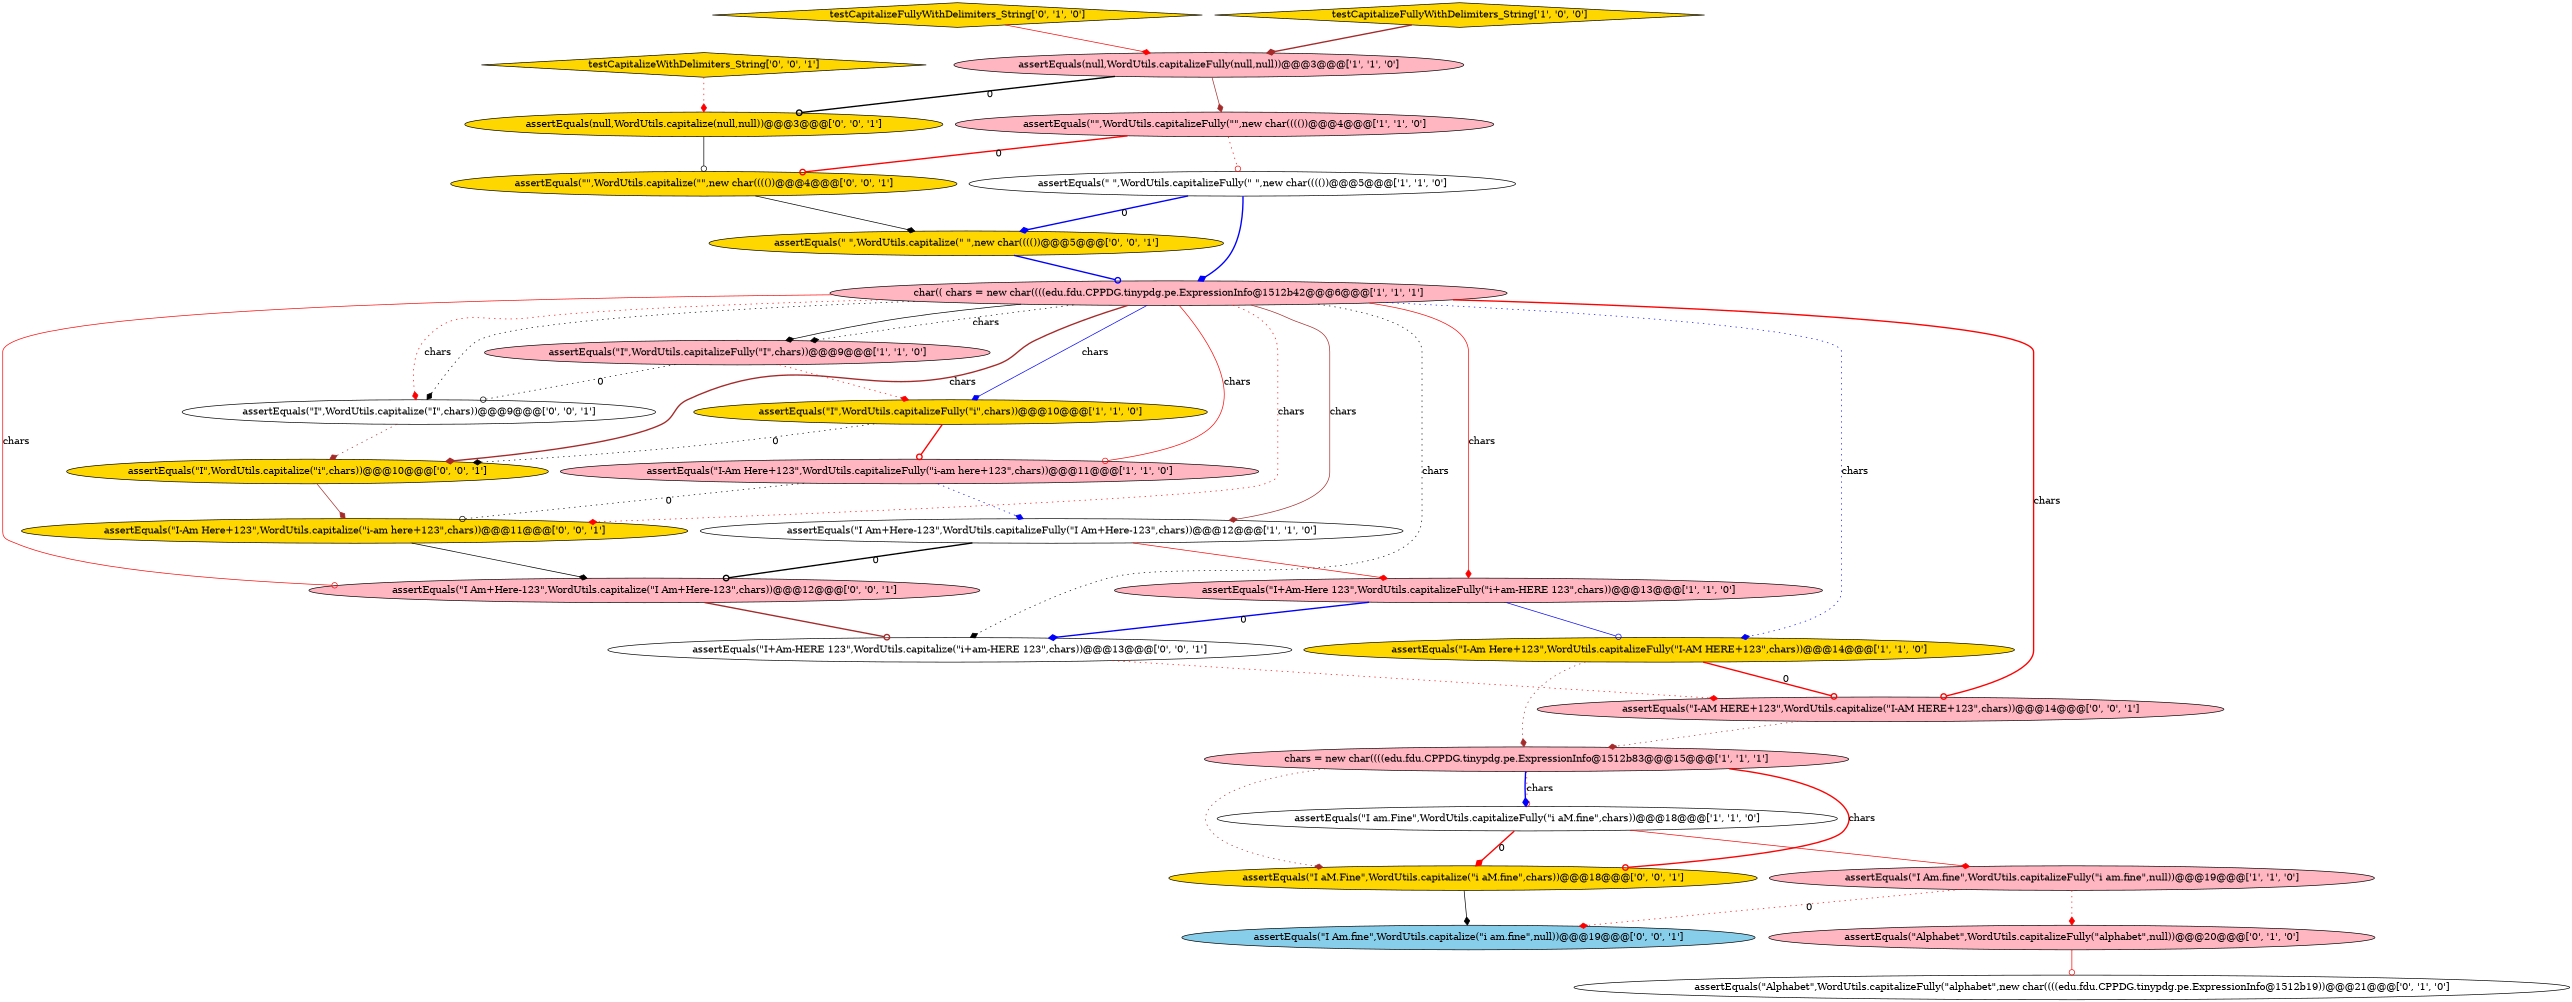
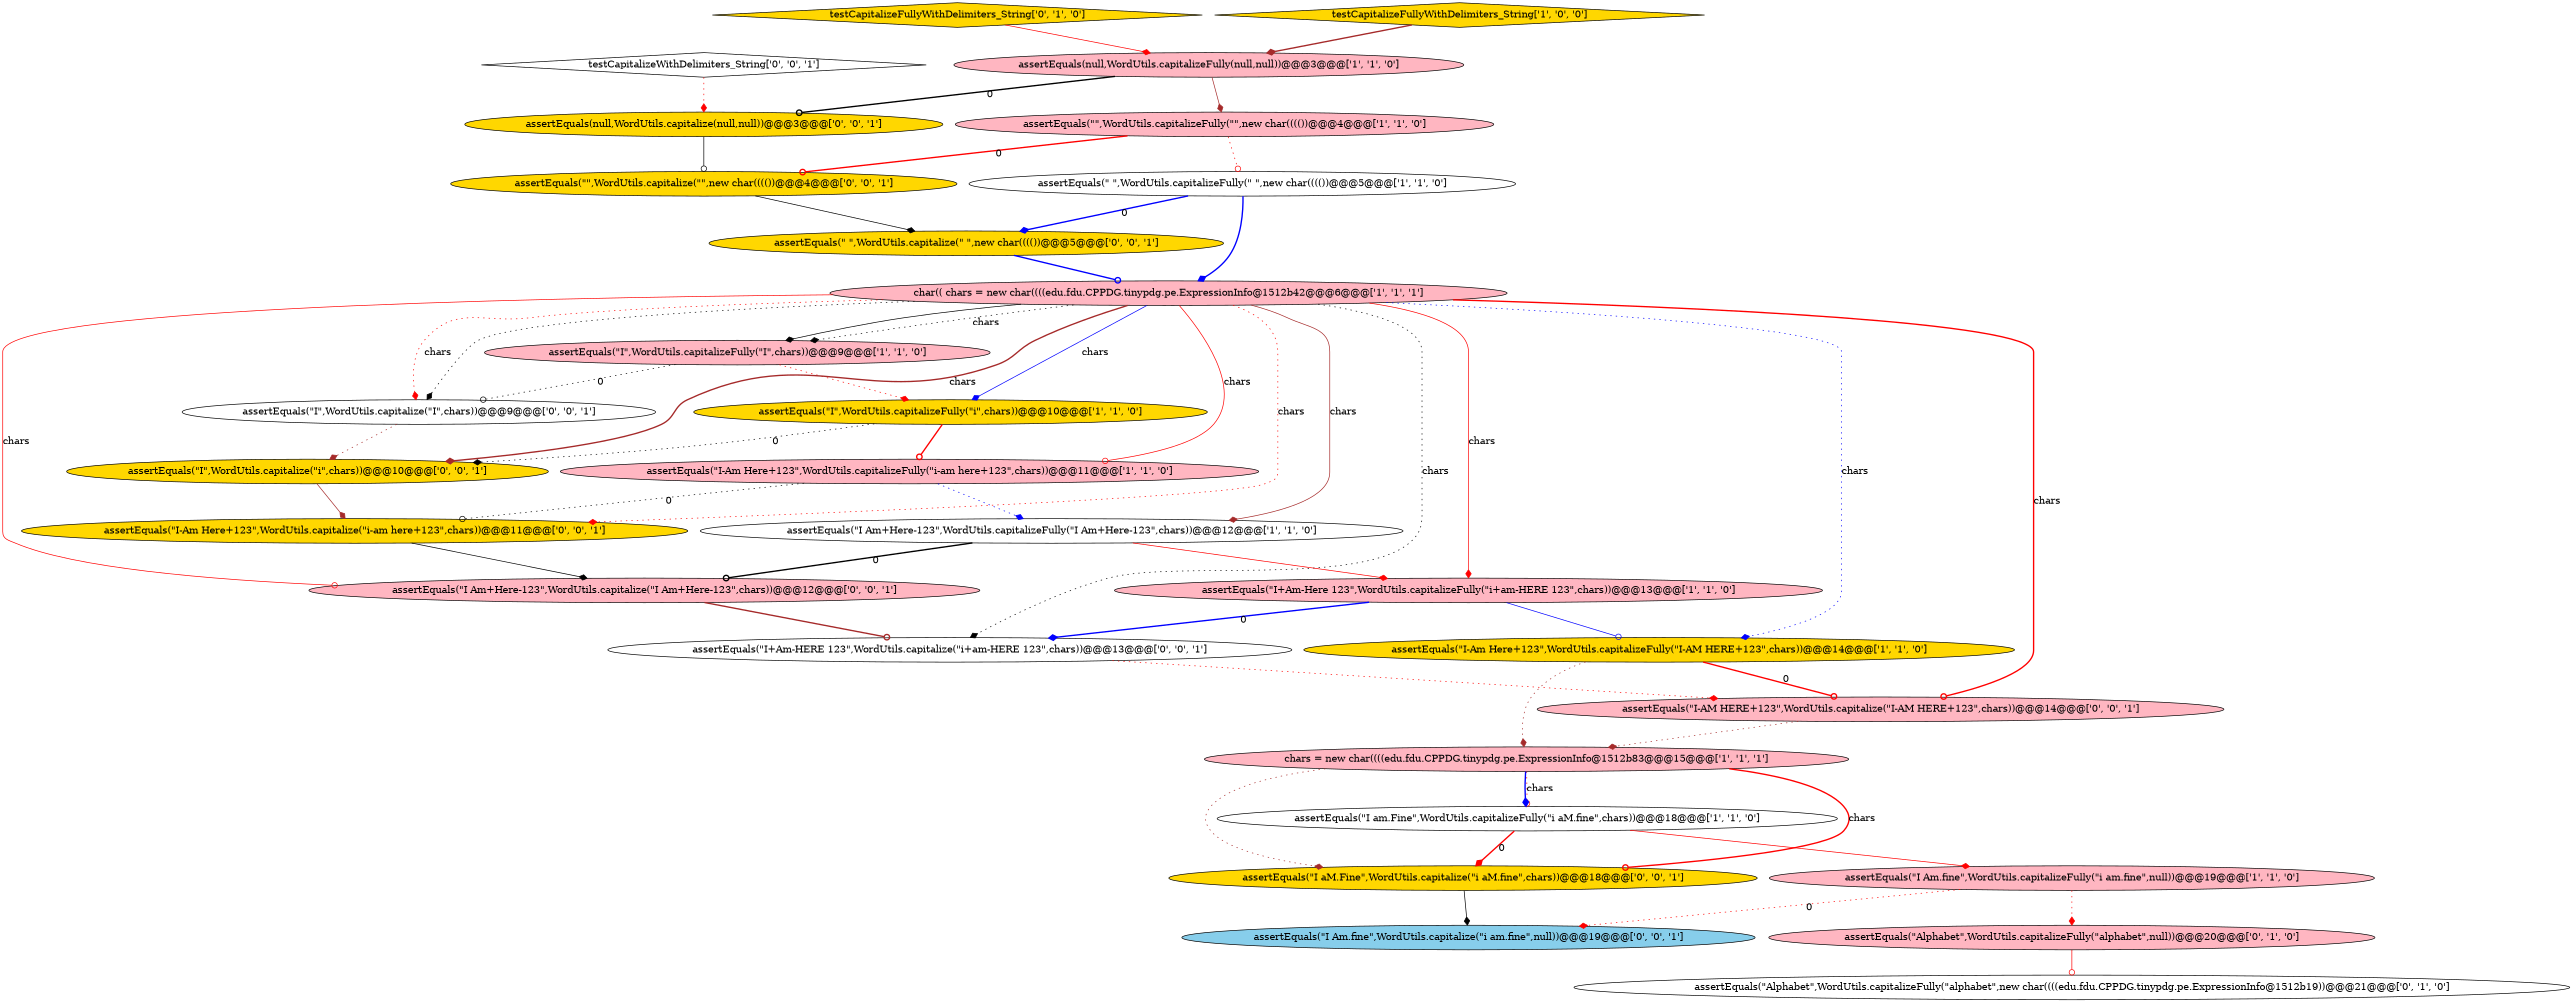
  digraph {
    node [fillcolor=gold shape=ellipse style=filled]
    edge [style=dotted color=red arrowhead=diamond]
    n1 [label="testCapitalizeFullyWithDelimiters_String['0', '1', '0']" shape=diamond]
    n2 [fillcolor=lightpink label="assertEquals(null,WordUtils.capitalizeFully(null,null))@@@3@@@['1', '1', '0']"]
    n3 [fillcolor=lightpink label="assertEquals(\"I Am+Here-123\",WordUtils.capitalize(\"I Am+Here-123\",chars))@@@12@@@['0', '0', '1']"]
    n4 [fillcolor=white label="assertEquals(\"I+Am-HERE 123\",WordUtils.capitalize(\"i+am-HERE 123\",chars))@@@13@@@['0', '0', '1']"]
    n5 [fillcolor=lightpink label="assertEquals(\"I+Am-Here 123\",WordUtils.capitalizeFully(\"i+am-HERE 123\",chars))@@@13@@@['1', '1', '0']"]
    n6 [label="assertEquals(\"I-Am Here+123\",WordUtils.capitalizeFully(\"I-AM HERE+123\",chars))@@@14@@@['1', '1', '0']"]
    n7 [fillcolor=lightpink label="assertEquals(\"I-AM HERE+123\",WordUtils.capitalize(\"I-AM HERE+123\",chars))@@@14@@@['0', '0', '1']"]
    n8 [fillcolor=lightpink label="chars = new char((((edu.fdu.CPPDG.tinypdg.pe.ExpressionInfo@1512b83@@@15@@@['1', '1', '1']"]
    n9 [fillcolor=lightpink label="assertEquals(\"Alphabet\",WordUtils.capitalizeFully(\"alphabet\",null))@@@20@@@['0', '1', '0']"]
    n10 [fillcolor=white label="assertEquals(\"Alphabet\",WordUtils.capitalizeFully(\"alphabet\",new char((((edu.fdu.CPPDG.tinypdg.pe.ExpressionInfo@1512b19))@@@21@@@['0', '1', '0']"]
    n11 [fillcolor=lightpink label="assertEquals(\"I\",WordUtils.capitalizeFully(\"I\",chars))@@@9@@@['1', '1', '0']"]
    n12 [fillcolor=white label="assertEquals(\"I\",WordUtils.capitalize(\"I\",chars))@@@9@@@['0', '0', '1']"]
    n13 [label="assertEquals(\"I\",WordUtils.capitalizeFully(\"i\",chars))@@@10@@@['1', '1', '0']"]
    n14 [label="assertEquals(null,WordUtils.capitalize(null,null))@@@3@@@['0', '0', '1']"]
    n15 [label="assertEquals(\"\",WordUtils.capitalize(\"\",new char(((())@@@4@@@['0', '0', '1']"]
    n16 [fillcolor=lightpink label="assertEquals(\"\",WordUtils.capitalizeFully(\"\",new char(((())@@@4@@@['1', '1', '0']"]
    n17 [fillcolor=skyblue label="assertEquals(\"I Am.fine\",WordUtils.capitalize(\"i am.fine\",null))@@@19@@@['0', '0', '1']"]
-   n18 [label="testCapitalizeWithDelimiters_String['0', '0', '1']" shape=diamond]
+   n18 [fillcolor=white label="testCapitalizeWithDelimiters_String['0', '0', '1']" shape=diamond]
    n19 [label="assertEquals(\"I aM.Fine\",WordUtils.capitalize(\"i aM.fine\",chars))@@@18@@@['0', '0', '1']"]
    n20 [label="assertEquals(\"I\",WordUtils.capitalize(\"i\",chars))@@@10@@@['0', '0', '1']"]
    n21 [label="assertEquals(\"I-Am Here+123\",WordUtils.capitalize(\"i-am here+123\",chars))@@@11@@@['0', '0', '1']"]
    n22 [label="assertEquals(\" \",WordUtils.capitalize(\" \",new char(((())@@@5@@@['0', '0', '1']"]
    n23 [fillcolor=lightpink label="char(( chars = new char((((edu.fdu.CPPDG.tinypdg.pe.ExpressionInfo@1512b42@@@6@@@['1', '1', '1']"]
    n24 [fillcolor=lightpink label="assertEquals(\"I-Am Here+123\",WordUtils.capitalizeFully(\"i-am here+123\",chars))@@@11@@@['1', '1', '0']"]
    n25 [fillcolor=white label="assertEquals(\"I Am+Here-123\",WordUtils.capitalizeFully(\"I Am+Here-123\",chars))@@@12@@@['1', '1', '0']"]
    n26 [label="testCapitalizeFullyWithDelimiters_String['1', '0', '0']" shape=diamond]
    n27 [fillcolor=white label="assertEquals(\" \",WordUtils.capitalizeFully(\" \",new char(((())@@@5@@@['1', '1', '0']"]
    n28 [fillcolor=white label="assertEquals(\"I am.Fine\",WordUtils.capitalizeFully(\"i aM.fine\",chars))@@@18@@@['1', '1', '0']"]
    n29 [fillcolor=lightpink label="assertEquals(\"I Am.fine\",WordUtils.capitalizeFully(\"i am.fine\",null))@@@19@@@['1', '1', '0']"]
    n1 -> n2 [style=solid]
    n2 -> n14 [label=0 style=bold color=black arrowhead=odot]
    n2 -> n16 [style=solid color=brown]
    n3 -> n4 [style=bold color=brown arrowhead=odot]
    n4 -> n7
    n5 -> n4 [label=0 style=bold color=blue]
    n5 -> n6 [style=solid color=blue arrowhead=odot]
    n6 -> n7 [label=0 style=bold arrowhead=odot]
    n6 -> n8 [color=brown]
    n7 -> n8 [color=brown]
    n8 -> n19 [label=chars style=bold arrowhead=odot]
    n8 -> n19 [color=brown]
    n8 -> n28 [label=chars arrowhead=odot]
    n8 -> n28 [style=bold color=blue]
    n9 -> n10 [style=solid arrowhead=odot]
    n11 -> n12 [label=0 color=black arrowhead=odot]
    n11 -> n13
    n12 -> n20 [color=brown]
    n13 -> n20 [label=0 color=black]
    n13 -> n24 [style=bold arrowhead=odot]
    n14 -> n15 [style=solid color=black arrowhead=odot]
    n15 -> n22 [style=solid color=black]
    n16 -> n15 [label=0 style=bold arrowhead=odot]
    n16 -> n27 [arrowhead=odot]
    n18 -> n14
    n19 -> n17 [style=solid color=black]
    n20 -> n21 [style=solid color=brown]
    n21 -> n3 [style=solid color=black]
    n22 -> n23 [style=bold color=blue arrowhead=odot]
    n23 -> n3 [label=chars style=solid arrowhead=odot]
    n23 -> n4 [label=chars color=black]
    n23 -> n5 [label=chars style=solid]
    n23 -> n6 [label=chars color=blue]
    n23 -> n7 [label=chars style=bold arrowhead=odot]
    n23 -> n11 [style=solid color=black]
    n23 -> n11 [label=chars color=black]
    n23 -> n12 [color=black]
    n23 -> n12 [label=chars]
    n23 -> n13 [label=chars style=solid color=blue]
    n23 -> n20 [label=chars style=bold color=brown]
    n23 -> n21 [label=chars]
    n23 -> n24 [label=chars style=solid arrowhead=odot]
    n23 -> n25 [label=chars style=solid color=brown]
    n24 -> n21 [label=0 color=black arrowhead=odot]
    n24 -> n25 [color=blue]
    n25 -> n3 [label=0 style=bold color=black arrowhead=odot]
    n25 -> n5 [style=solid]
    n26 -> n2 [style=bold color=brown]
    n27 -> n22 [label=0 style=bold color=blue]
    n27 -> n23 [style=bold color=blue]
    n28 -> n19 [label=0 style=bold]
    n28 -> n29 [style=solid]
    n29 -> n9
    n29 -> n17 [label=0]
  }
